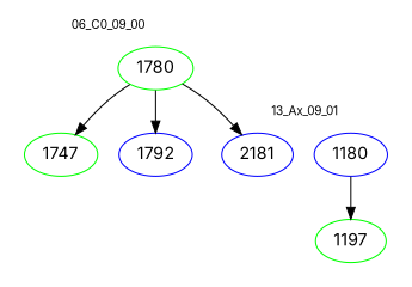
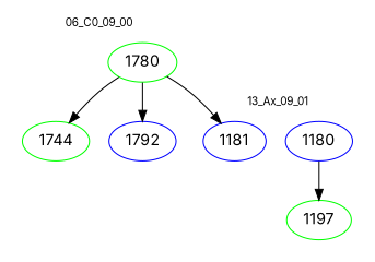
  digraph {
    fontname=Inter
    node [color=blue fontname=Inter]
    edge [color=black fontname=Inter]
    n1 [label=1180]
-   n2 [label=2181]
+   n2 [label=1181]
    n3 [color=green label=1197]
    n4 [color=green label=1780]
-   n5 [color=green label=1747]
+   n5 [color=green label=1744]
    n6 [label=1792]
    subgraph cluster_1 {
      color=white
      fontsize=10
      label="13_Ax_09_01"
      n1
      n2
      n3
    }
    subgraph cluster_2 {
      color=white
      fontsize=10
      label="06_C0_09_00"
      n4
      n5
      n6
    }
    n1 -> n3
    n4 -> n2
    n4 -> n5
    n4 -> n6
  }
